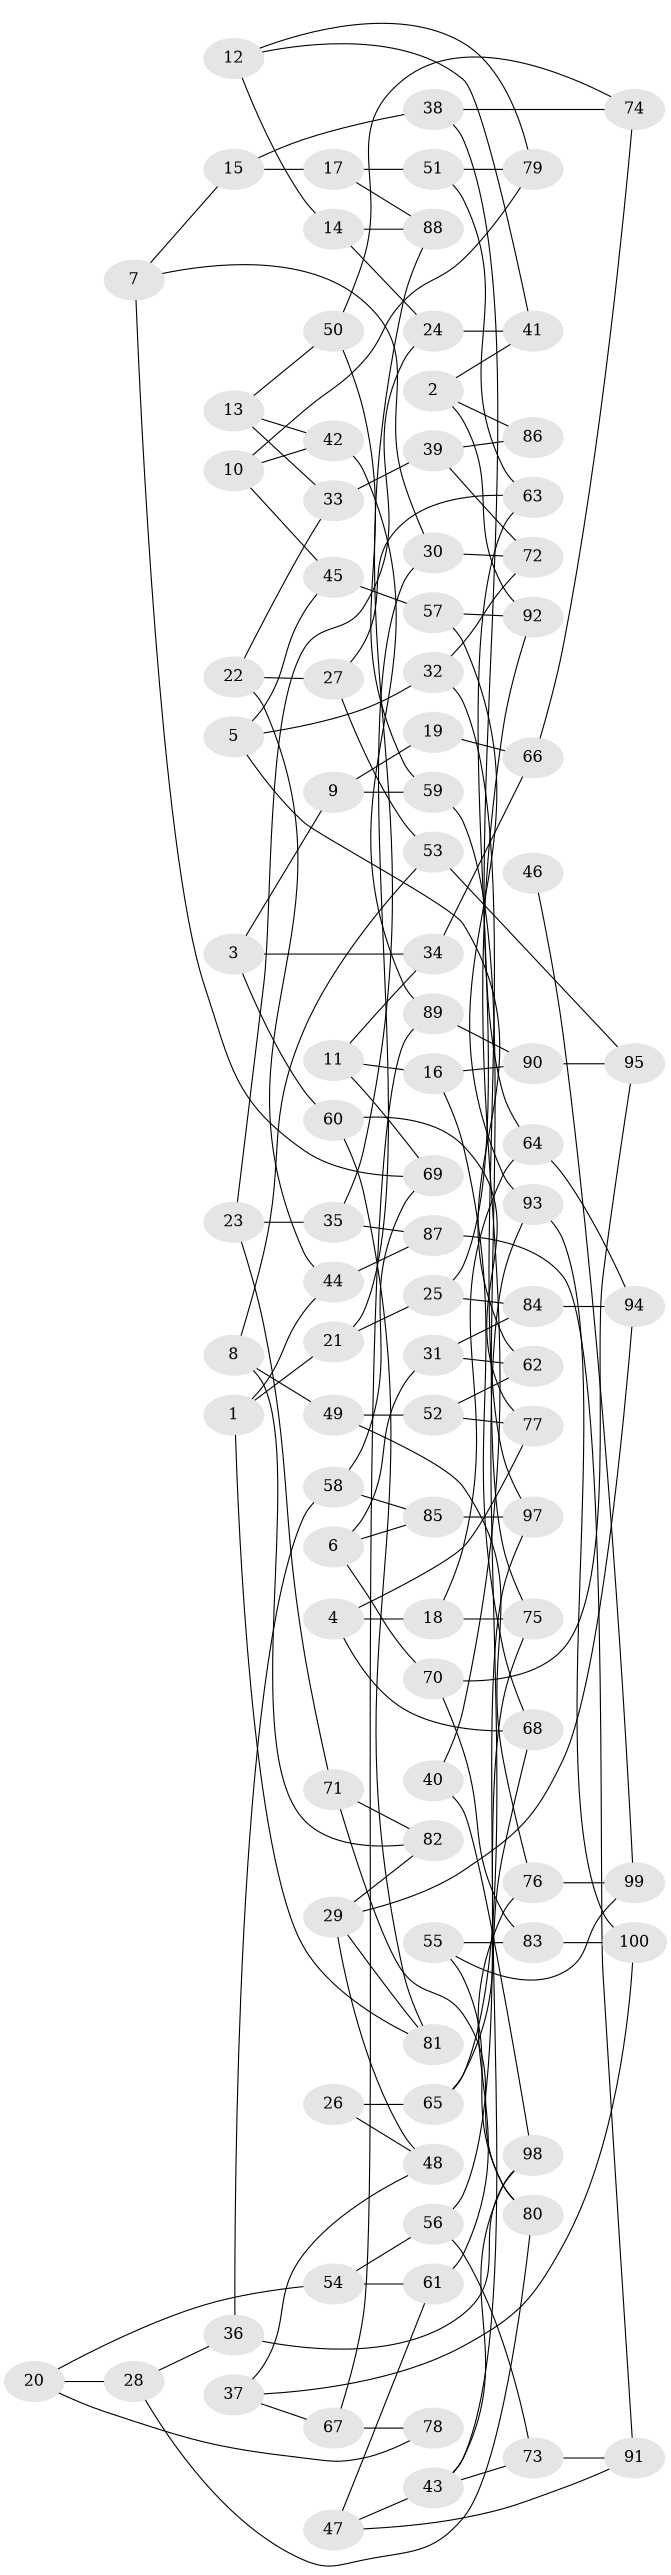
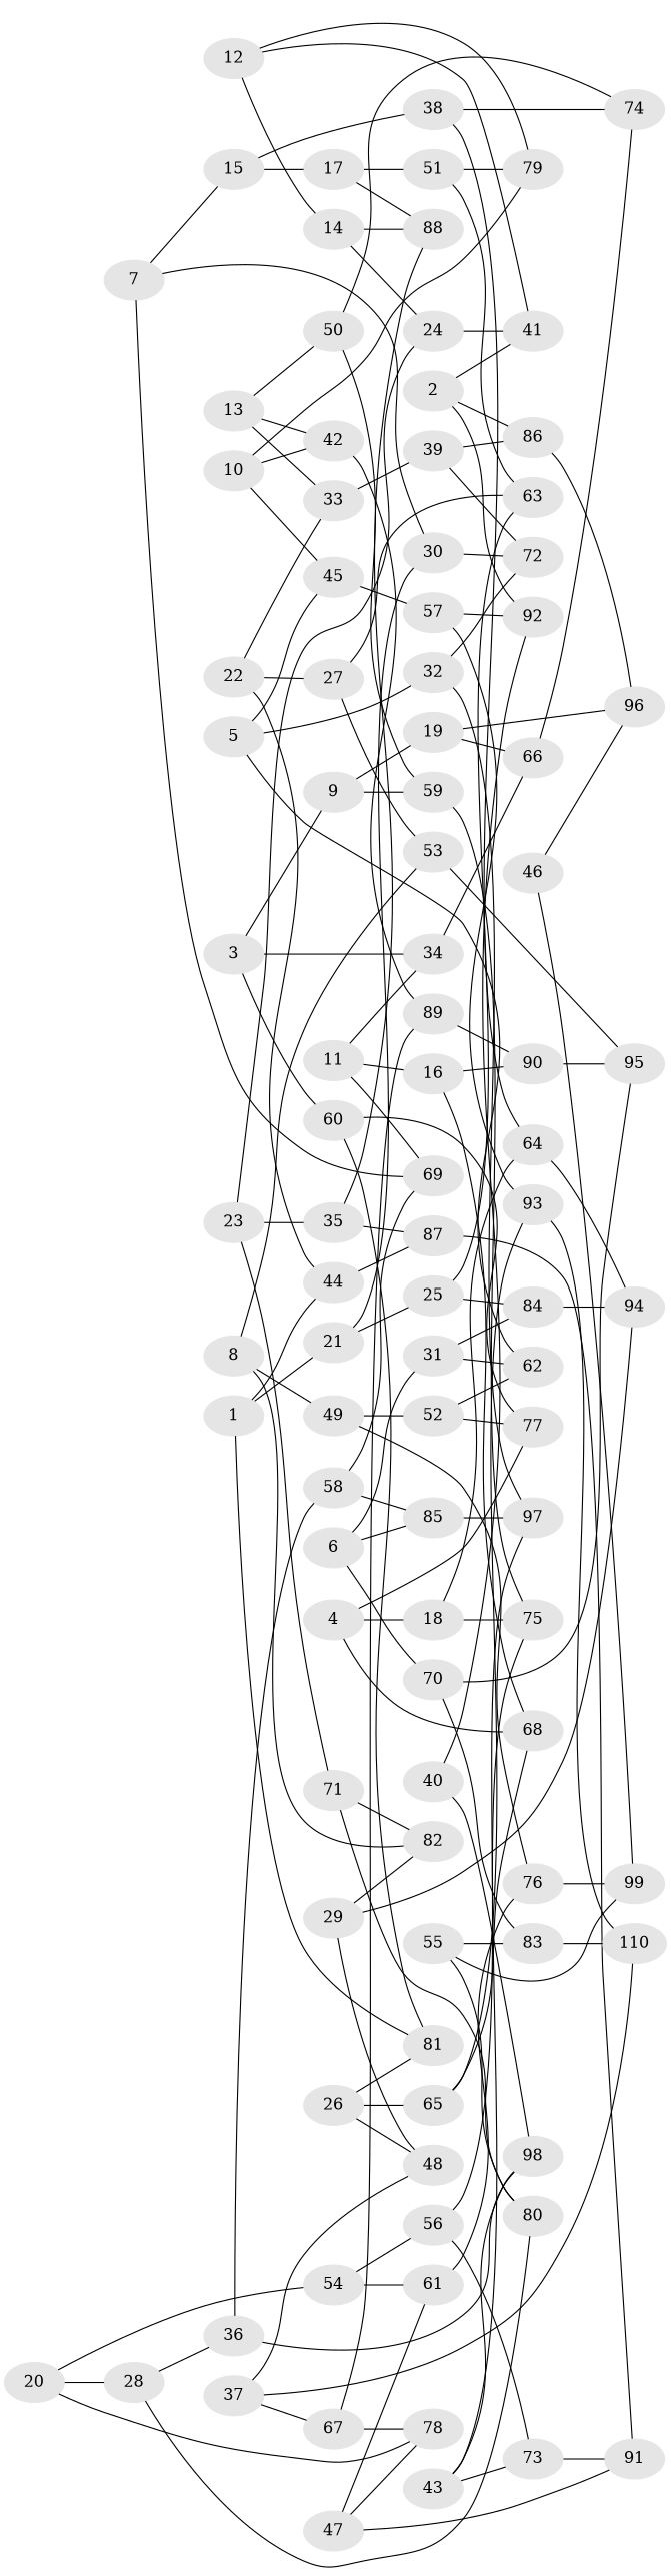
  graph {
    rankdir=LR
    node [color=gray90 style=filled]
    1
    21
    44
    81
    30
    25
    87
    2
    41
    86
    92
+   96
    3
    9
    34
    60
    19
    59
    66
    77
    4
    18
    68
    64
    75
    5
    32
    45
    62
    72
    97
    57
    6
    31
    70
    85
    84
    95
    83
    7
    15
    69
    17
    38
    8
    49
    53
    82
    52
    76
    10
    42
    79
    89
    11
    16
    90
    12
    14
    24
    88
    13
    33
    50
    39
    74
    51
    63
    94
    20
    28
    54
    78
    36
    80
    61
    56
    22
    27
    23
    35
    71
    26
    48
    65
    93
    58
    98
    29
    91
    37
    67
-   100
+   100 [label=110]
    40
    46
    99
    43
    73
    47
    55
    1 -- 21
    1 -- 44
    1 -- 81
    21 -- 30
    21 -- 25
    44 -- 87
    30 -- 72
    25 -- 84
    25 -- 63
    87 -- 91
    2 -- 41
    2 -- 86
    2 -- 92
+   86 -- 96
    3 -- 9
    3 -- 34
    3 -- 60
    9 -- 19
    9 -- 59
    34 -- 66
    60 -- 81
    60 -- 77
+   19 -- 96
    19 -- 66
    59 -- 75
    66 -- 74
    4 -- 77
    4 -- 18
    4 -- 68
    18 -- 64
    18 -- 75
    64 -- 94
    5 -- 32
    5 -- 45
    5 -- 62
    32 -- 72
    32 -- 97
    45 -- 57
    57 -- 92
    57 -- 93
    6 -- 31
    6 -- 70
    6 -- 85
    31 -- 62
    31 -- 84
    70 -- 95
    70 -- 83
    85 -- 97
    84 -- 94
    83 -- 100
    7 -- 30
    7 -- 15
    7 -- 69
    15 -- 17
    15 -- 38
    17 -- 88
    17 -- 51
    38 -- 64
    38 -- 74
    8 -- 49
    8 -- 53
    8 -- 82
    49 -- 52
    49 -- 76
    53 -- 95
    52 -- 77
    52 -- 62
    76 -- 99
    10 -- 45
    10 -- 42
    10 -- 79
    42 -- 89
    89 -- 90
    11 -- 34
    11 -- 69
    11 -- 16
    16 -- 68
    16 -- 90
    90 -- 95
    12 -- 41
    12 -- 79
    12 -- 14
    14 -- 24
    14 -- 88
    24 -- 41
    13 -- 42
    13 -- 33
    13 -- 50
    33 -- 39
    50 -- 59
    50 -- 74
    39 -- 86
    39 -- 72
    51 -- 79
    51 -- 63
    20 -- 28
    20 -- 54
    20 -- 78
    28 -- 36
    28 -- 80
    54 -- 61
    54 -- 56
    36 -- 58
    36 -- 98
    61 -- 76
    56 -- 97
    56 -- 73
    22 -- 44
    22 -- 33
    22 -- 27
    27 -- 53
    27 -- 63
    23 -- 24
    23 -- 35
    23 -- 71
    35 -- 87
    35 -- 88
    71 -- 82
    71 -- 80
-   29 -- 81
+   26 -- 81
    26 -- 48
    26 -- 65
    65 -- 68
    65 -- 93
    93 -- 100
    58 -- 85
    58 -- 69
    29 -- 82
    29 -- 94
    29 -- 48
    37 -- 48
    37 -- 67
    37 -- 100
    67 -- 89
    67 -- 78
    40 -- 92
    40 -- 98
+   46 -- 96
    46 -- 99
    43 -- 75
    43 -- 98
    43 -- 73
    73 -- 91
-   47 -- 43
+   47 -- 78
    47 -- 61
    47 -- 91
    55 -- 83
    55 -- 80
    55 -- 99
  }
